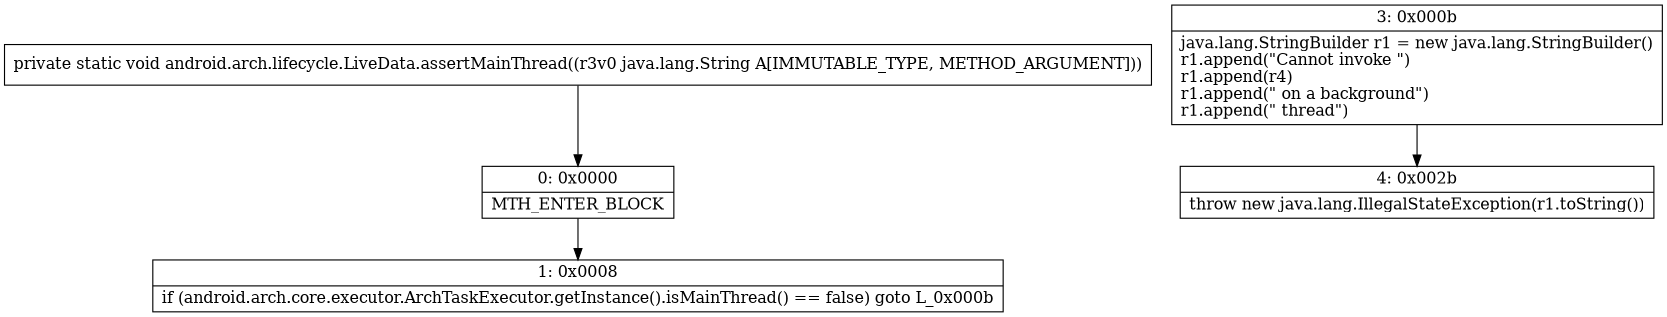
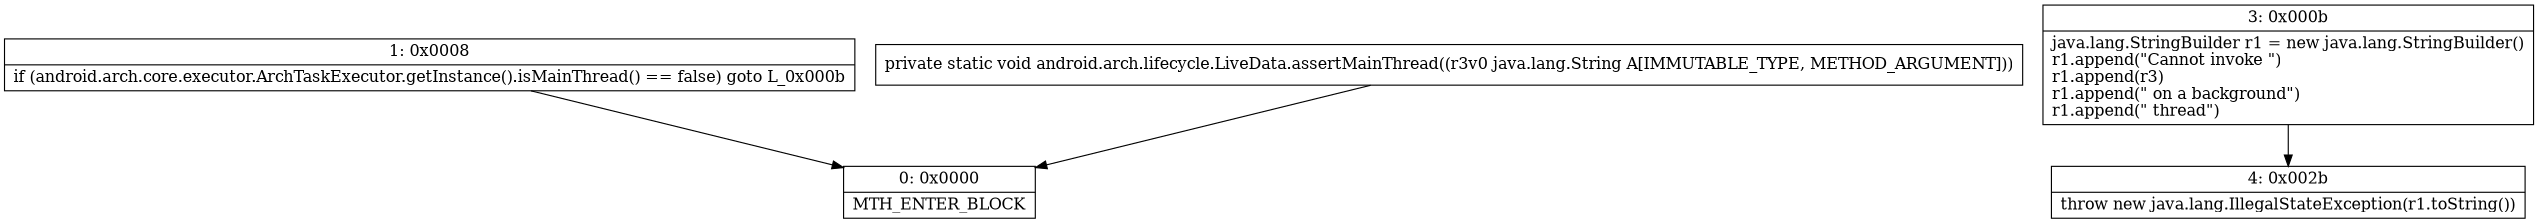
  digraph {
    node [shape=record]
    n1 [label="{0\:\ 0x0000|MTH_ENTER_BLOCK\l}"]
    n2 [label="{1\:\ 0x0008|if (android.arch.core.executor.ArchTaskExecutor.getInstance().isMainThread() == false) goto L_0x000b\l}"]
-   n3 [label="{3\:\ 0x000b|java.lang.StringBuilder r1 = new java.lang.StringBuilder()\lr1.append(\"Cannot invoke \")\lr1.append(r4)\lr1.append(\" on a background\")\lr1.append(\" thread\")\l}"]
+   n3 [label="{3\:\ 0x000b|java.lang.StringBuilder r1 = new java.lang.StringBuilder()\lr1.append(\"Cannot invoke \")\lr1.append(r3)\lr1.append(\" on a background\")\lr1.append(\" thread\")\l}"]
    n4 [label="{4\:\ 0x002b|throw new java.lang.IllegalStateException(r1.toString())\l}"]
    n5 [label="{private static void android.arch.lifecycle.LiveData.assertMainThread((r3v0 java.lang.String A[IMMUTABLE_TYPE, METHOD_ARGUMENT])) }"]
-   n1 -> n2
+   n2 -> n1
    n3 -> n4
    n5 -> n1
  }
